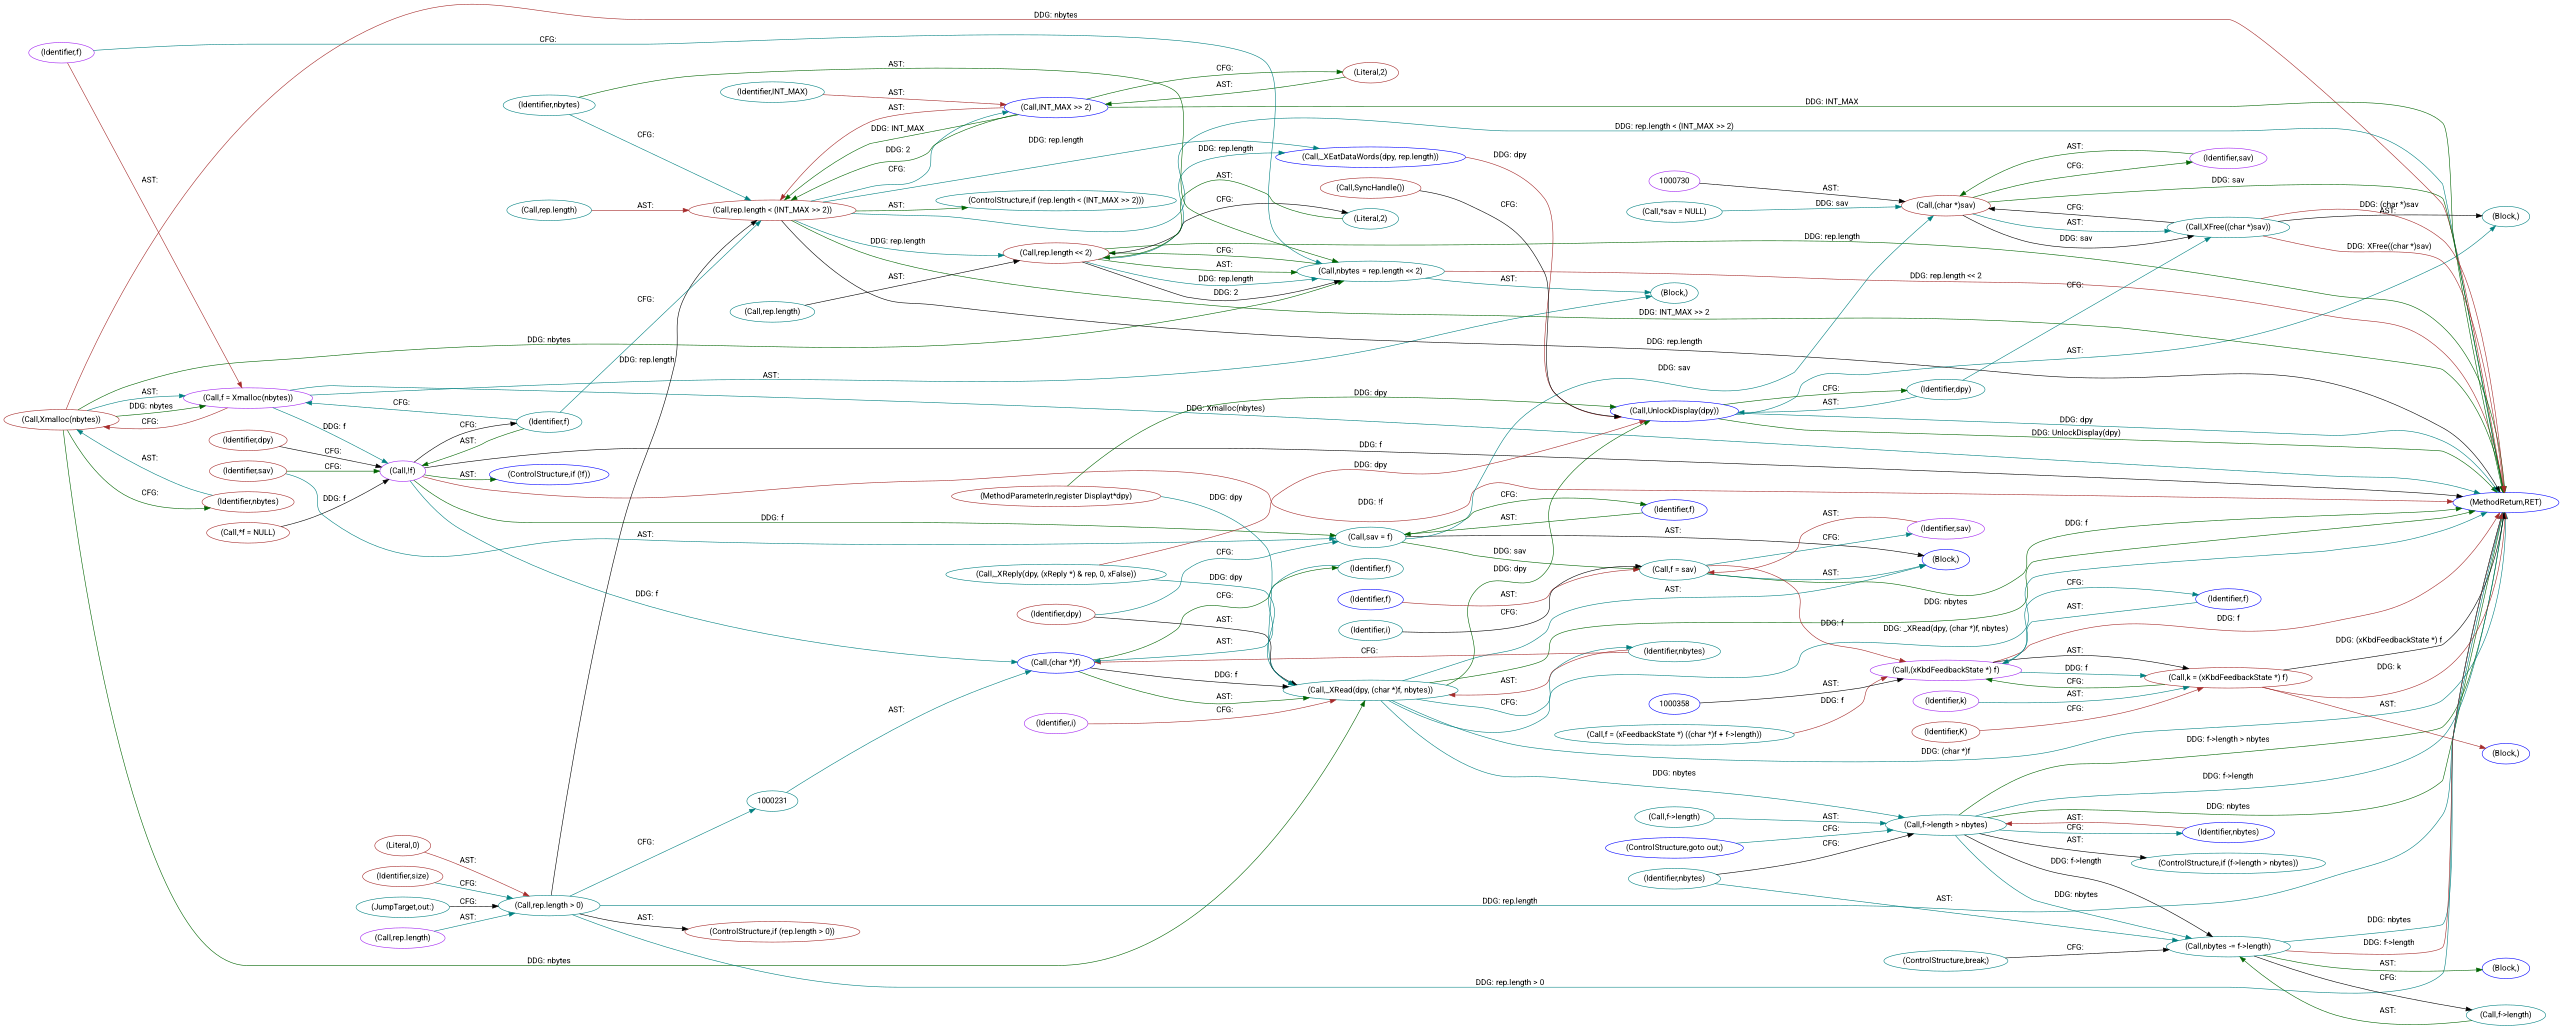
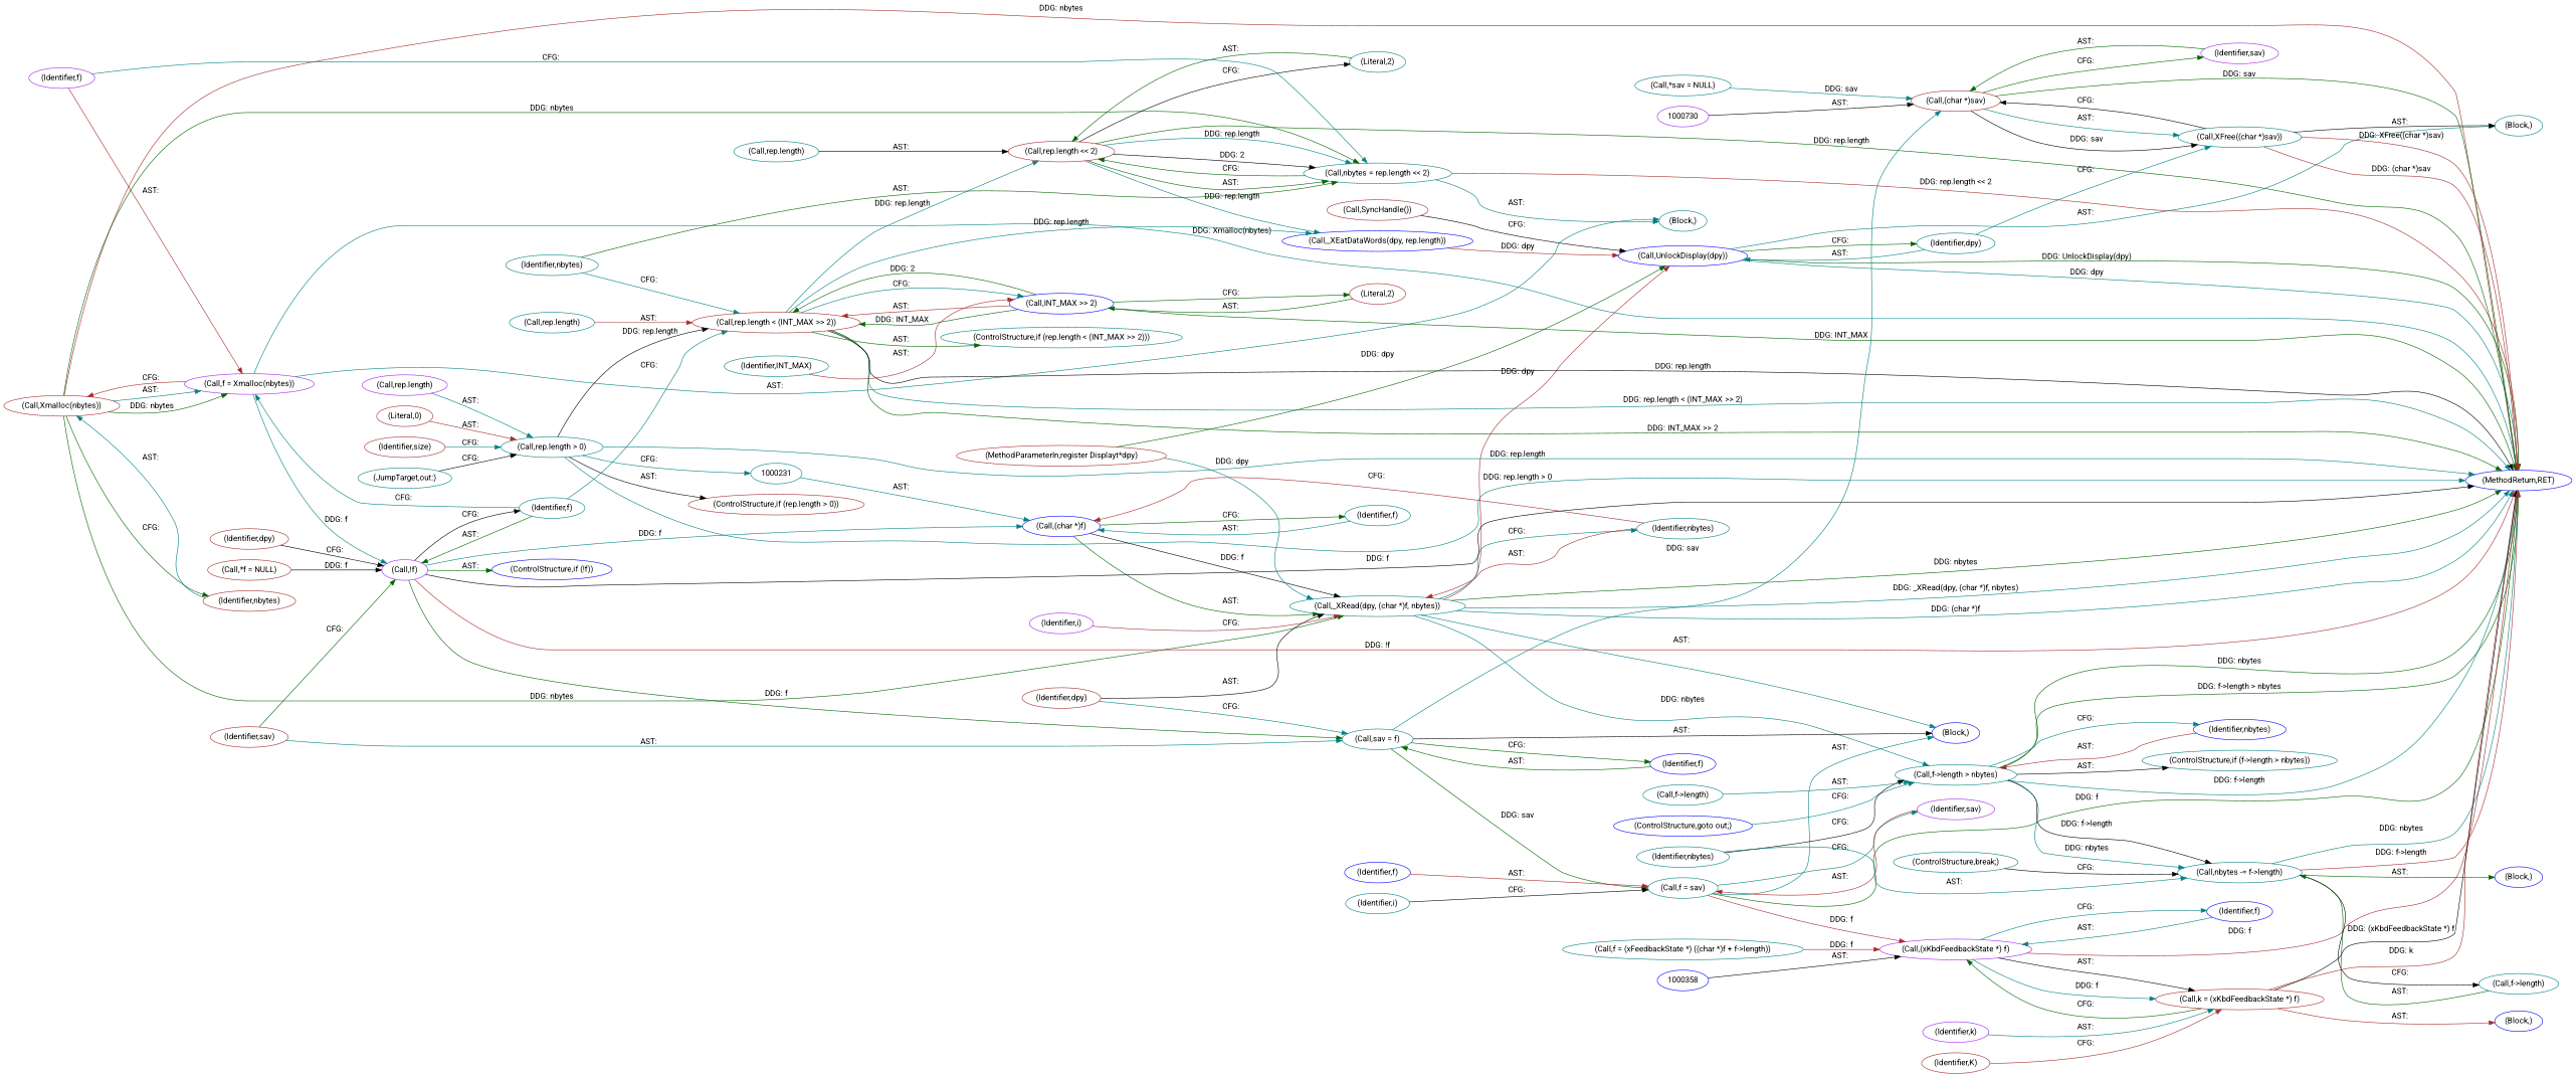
  digraph {
    fontname=Roboto
    rankdir=LR
    node [color=teal fontname=Roboto]
    edge [color=teal fontname=Roboto]
    n1 [color=brown label="(Call,Xmalloc(nbytes))"]
    n2 [color=purple label="(Call,f = Xmalloc(nbytes))"]
    n3 [label="(Call,_XRead(dpy, (char *)f, nbytes))"]
    n4 [color=brown label="(Identifier,nbytes)"]
    n5 [color=blue label="(MethodReturn,RET)"]
    n6 [label="(Call,nbytes = rep.length << 2)"]
    n7 [label="(Block,)"]
    n8 [color=purple label="(Call,!f)"]
    n9 [color=blue label="(Block,)"]
    n10 [label="(Call,f->length > nbytes)"]
    n11 [color=blue label="(Call,UnlockDisplay(dpy))"]
    n12 [label="(Identifier,nbytes)"]
    n13 [color=brown label="(Call,rep.length << 2)"]
    n14 [color=blue label="(Call,_XEatDataWords(dpy, rep.length))"]
    n15 [label="(Literal,2)"]
    n16 [color=brown label="(Call,rep.length < (INT_MAX >> 2))"]
    n17 [color=blue label="(Call,INT_MAX >> 2)"]
    n18 [label="(ControlStructure,if (rep.length < (INT_MAX >> 2)))"]
    n19 [color=brown label="(Literal,2)"]
    n20 [label="(Call,rep.length > 0)"]
    n21 [color=brown label="(ControlStructure,if (rep.length > 0))"]
    1000231
    n23 [color=brown label="(Literal,0)"]
    n24 [label="(Call,sav = f)"]
    n25 [color=blue label="(Call,(char *)f)"]
    n26 [label="(Identifier,f)"]
    n27 [color=blue label="(ControlStructure,if (!f))"]
    n28 [label="(Call,f = sav)"]
    n29 [color=brown label="(Call,(char *)sav)"]
    n30 [color=blue label="(Identifier,f)"]
    n31 [label="(Identifier,f)"]
    n32 [color=purple label="(Call,(xKbdFeedbackState *) f)"]
    n33 [color=purple label="(Identifier,sav)"]
    n34 [label="(Call,XFree((char *)sav))"]
    n35 [color=purple label="(Identifier,sav)"]
    n36 [color=brown label="(Call,k = (xKbdFeedbackState *) f)"]
    n37 [color=blue label="(Identifier,f)"]
    n38 [color=blue label="(Block,)"]
    n39 [label="(Block,)"]
    n40 [label="(Call,nbytes -= f->length)"]
    n41 [label="(ControlStructure,if (f->length > nbytes))"]
    n42 [color=blue label="(Identifier,nbytes)"]
    n43 [label="(Identifier,dpy)"]
    n44 [color=blue label="(Block,)"]
    n45 [label="(Call,f->length)"]
    n46 [color=blue label="(ControlStructure,goto out;)"]
    n47 [label="(Identifier,INT_MAX)"]
    n48 [color=brown label="(Call,SyncHandle())"]
    n49 [color=brown label="(Identifier,size)"]
    n50 [color=brown label="(Call,*f = NULL)"]
    n51 [label="(Call,*sav = NULL)"]
    n52 [color=brown label="(Identifier,K)"]
    n53 [color=blue label="(Identifier,f)"]
    n54 [label="(Call,rep.length)"]
    n55 [label="(Identifier,nbytes)"]
    n56 [color=brown label="(Identifier,dpy)"]
    n57 [label="(JumpTarget,out:)"]
-   n58 [label="(Call,_XReply(dpy, (xReply *) & rep, 0, xFalse))"]
    n59 [color=brown label="(Identifier,dpy)"]
    n60 [color=brown label="(Identifier,sav)"]
    n61 [color=brown label="(MethodParameterIn,register Display\t*dpy)"]
    n62 [label="(Identifier,nbytes)"]
    n63 [color=purple label="(Identifier,f)"]
    n64 [label="(Call,f = (xFeedbackState *) ((char *)f + f->length))"]
    n65 [label="(Call,rep.length)"]
    n66 [label="(Call,f->length)"]
    n67 [label="(Identifier,i)"]
    n68 [color=purple label="(Identifier,k)"]
    n69 [color=purple label="(Call,rep.length)"]
    n70 [color=purple label="(Identifier,i)"]
    n71 [label="(ControlStructure,break;)"]
    1000358 [color=blue]
    1000730 [color=purple]
    n1 -> n2 [label="AST: "]
    n1 -> n2 [color=darkgreen label="DDG: nbytes"]
    n1 -> n3 [color=darkgreen label="DDG: nbytes"]
    n1 -> n4 [color=darkgreen label="CFG: "]
    n1 -> n5 [color=brown label="DDG: nbytes"]
    n1 -> n6 [color=darkgreen label="DDG: nbytes"]
    n2 -> n1 [color=brown label="CFG: "]
    n2 -> n5 [label="DDG: Xmalloc(nbytes)"]
    n2 -> n7 [label="AST: "]
    n2 -> n8 [label="DDG: f"]
    n3 -> n5 [color=darkgreen label="DDG: nbytes"]
    n3 -> n5 [label="DDG: _XRead(dpy, (char *)f, nbytes)"]
    n3 -> n5 [label="DDG: (char *)f"]
    n3 -> n9 [label="AST: "]
    n3 -> n10 [label="DDG: nbytes"]
-   n3 -> n11 [color=darkgreen label="DDG: dpy"]
+   n3 -> n11 [color=brown label="DDG: dpy"]
    n3 -> n12 [label="CFG: "]
    n4 -> n1 [label="AST: "]
    n6 -> n5 [color=brown label="DDG: rep.length << 2"]
    n6 -> n7 [label="AST: "]
    n6 -> n13 [color=darkgreen label="CFG: "]
    n8 -> n5 [color=black label="DDG: f"]
    n8 -> n5 [color=brown label="DDG: !f"]
    n8 -> n24 [color=darkgreen label="DDG: f"]
    n8 -> n25 [label="DDG: f"]
    n8 -> n26 [color=black label="CFG: "]
    n8 -> n27 [color=darkgreen label="AST: "]
    n10 -> n5 [color=darkgreen label="DDG: nbytes"]
    n10 -> n5 [color=darkgreen label="DDG: f->length > nbytes"]
    n10 -> n5 [label="DDG: f->length"]
    n10 -> n40 [color=black label="DDG: f->length"]
    n10 -> n40 [label="DDG: nbytes"]
    n10 -> n41 [color=black label="AST: "]
    n10 -> n42 [label="CFG: "]
    n11 -> n5 [color=darkgreen label="DDG: UnlockDisplay(dpy)"]
    n11 -> n5 [label="DDG: dpy"]
    n11 -> n39 [label="AST: "]
    n11 -> n43 [color=darkgreen label="CFG: "]
    n12 -> n3 [color=brown label="AST: "]
    n12 -> n25 [color=brown label="CFG: "]
    n13 -> n5 [color=darkgreen label="DDG: rep.length"]
    n13 -> n6 [color=darkgreen label="AST: "]
    n13 -> n6 [label="DDG: rep.length"]
    n13 -> n6 [color=black label="DDG: 2"]
    n13 -> n14 [label="DDG: rep.length"]
    n13 -> n15 [color=black label="CFG: "]
    n14 -> n11 [color=brown label="DDG: dpy"]
    n15 -> n13 [color=darkgreen label="AST: "]
    n16 -> n5 [label="DDG: rep.length < (INT_MAX >> 2)"]
    n16 -> n5 [color=darkgreen label="DDG: INT_MAX >> 2"]
    n16 -> n5 [color=black label="DDG: rep.length"]
    n16 -> n13 [label="DDG: rep.length"]
    n16 -> n14 [label="DDG: rep.length"]
    n16 -> n17 [label="CFG: "]
    n16 -> n18 [color=darkgreen label="AST: "]
    n17 -> n5 [color=darkgreen label="DDG: INT_MAX"]
    n17 -> n16 [color=brown label="AST: "]
    n17 -> n16 [color=darkgreen label="DDG: INT_MAX"]
    n17 -> n16 [color=darkgreen label="DDG: 2"]
    n17 -> n19 [color=darkgreen label="CFG: "]
    n19 -> n17 [color=darkgreen label="AST: "]
    n20 -> n5 [label="DDG: rep.length > 0"]
    n20 -> n5 [label="DDG: rep.length"]
    n20 -> n16 [color=black label="DDG: rep.length"]
    n20 -> n21 [color=black label="AST: "]
    n20 -> 1000231 [label="CFG: "]
    1000231 -> n25 [label="AST: "]
    n23 -> n20 [color=brown label="AST: "]
    n24 -> n9 [color=black label="AST: "]
    n24 -> n28 [color=darkgreen label="DDG: sav"]
    n24 -> n29 [label="DDG: sav"]
    n24 -> n30 [color=darkgreen label="CFG: "]
    n25 -> n3 [color=darkgreen label="AST: "]
    n25 -> n3 [color=black label="DDG: f"]
    n25 -> n31 [color=darkgreen label="CFG: "]
    n26 -> n2 [label="CFG: "]
    n26 -> n8 [color=darkgreen label="AST: "]
    n26 -> n16 [label="CFG: "]
    n28 -> n5 [color=darkgreen label="DDG: f"]
    n28 -> n9 [label="AST: "]
    n28 -> n32 [color=brown label="DDG: f"]
    n28 -> n33 [label="CFG: "]
    n29 -> n5 [color=darkgreen label="DDG: sav"]
    n29 -> n34 [label="AST: "]
    n29 -> n34 [color=black label="DDG: sav"]
    n29 -> n35 [color=darkgreen label="CFG: "]
    n30 -> n24 [color=darkgreen label="AST: "]
    n31 -> n25 [label="AST: "]
    n32 -> n5 [color=brown label="DDG: f"]
    n32 -> n36 [color=black label="AST: "]
    n32 -> n36 [label="DDG: f"]
    n32 -> n37 [label="CFG: "]
    n33 -> n28 [color=brown label="AST: "]
    n34 -> n5 [color=brown label="DDG: (char *)sav"]
    n34 -> n5 [color=brown label="DDG: XFree((char *)sav)"]
    n34 -> n29 [color=black label="CFG: "]
    n34 -> n39 [color=black label="AST: "]
    n35 -> n29 [color=darkgreen label="AST: "]
    n36 -> n5 [color=brown label="DDG: k"]
    n36 -> n5 [color=black label="DDG: (xKbdFeedbackState *) f"]
    n36 -> n32 [color=darkgreen label="CFG: "]
    n36 -> n38 [color=brown label="AST: "]
    n37 -> n32 [label="AST: "]
    n40 -> n5 [label="DDG: nbytes"]
    n40 -> n5 [color=brown label="DDG: f->length"]
    n40 -> n44 [color=darkgreen label="AST: "]
    n40 -> n45 [color=black label="CFG: "]
    n42 -> n10 [color=brown label="AST: "]
    n43 -> n11 [label="AST: "]
    n43 -> n34 [label="CFG: "]
    n45 -> n40 [color=darkgreen label="AST: "]
    n46 -> n10 [label="CFG: "]
    n47 -> n17 [color=brown label="AST: "]
    n48 -> n11 [color=black label="CFG: "]
    n49 -> n20 [label="CFG: "]
    n50 -> n8 [color=black label="DDG: f"]
    n51 -> n29 [label="DDG: sav"]
    n52 -> n36 [color=brown label="CFG: "]
    n53 -> n28 [color=brown label="AST: "]
    n54 -> n13 [color=black label="AST: "]
    n55 -> n6 [color=darkgreen label="AST: "]
    n55 -> n16 [label="CFG: "]
    n56 -> n8 [color=black label="CFG: "]
    n57 -> n20 [color=black label="CFG: "]
-   n58 -> n3 [label="DDG: dpy"]
-   n58 -> n11 [color=brown label="DDG: dpy"]
    n59 -> n3 [color=black label="AST: "]
    n59 -> n24 [label="CFG: "]
    n60 -> n8 [color=darkgreen label="CFG: "]
    n60 -> n24 [label="AST: "]
    n61 -> n3 [label="DDG: dpy"]
    n61 -> n11 [color=darkgreen label="DDG: dpy"]
    n62 -> n10 [color=black label="CFG: "]
    n62 -> n40 [label="AST: "]
    n63 -> n2 [color=brown label="AST: "]
    n63 -> n6 [label="CFG: "]
    n64 -> n32 [color=brown label="DDG: f"]
    n65 -> n16 [color=brown label="AST: "]
    n66 -> n10 [label="AST: "]
    n67 -> n28 [color=black label="CFG: "]
    n68 -> n36 [label="AST: "]
    n69 -> n20 [label="AST: "]
    n70 -> n3 [color=brown label="CFG: "]
    n71 -> n40 [color=black label="CFG: "]
    1000358 -> n32 [color=black label="AST: "]
    1000730 -> n29 [color=black label="AST: "]
  }
